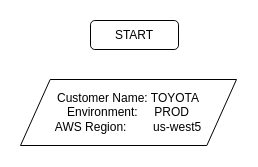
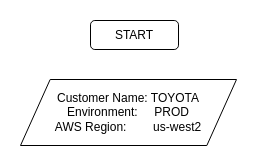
  <mxCell id="0" />
  <mxCell id="1" parent="0" />
  <mxCell id="2" value="START" style="whiteSpace=wrap;html=1;rounded=1;" vertex="1" parent="1"><mxGeometry x="90" y="20" width="88" height="29" as="geometry" /></mxCell>
- <mxCell id="3" value="Customer Name: TOYOTA&lt;div&gt;Environment:&amp;nbsp; &amp;nbsp; &amp;nbsp;PROD&lt;/div&gt;&lt;div&gt;AWS Region:&amp;nbsp; &amp;nbsp; &amp;nbsp; &amp;nbsp; us-west5&lt;/div&gt;" style="shape=parallelogram;perimeter=parallelogramPerimeter;whiteSpace=wrap;html=1;fixedSize=1;size=29.667;" vertex="1" parent="1"><mxGeometry x="20" y="79" width="216" height="66" as="geometry" /></mxCell>
+ <mxCell id="3" value="Customer Name: TOYOTA&lt;div&gt;Environment:&amp;nbsp; &amp;nbsp; &amp;nbsp;PROD&lt;/div&gt;&lt;div&gt;AWS Region:&amp;nbsp; &amp;nbsp; &amp;nbsp; &amp;nbsp; us-west2&lt;/div&gt;" style="shape=parallelogram;perimeter=parallelogramPerimeter;whiteSpace=wrap;html=1;fixedSize=1;size=29.667;" vertex="1" parent="1"><mxGeometry x="20" y="79" width="216" height="66" as="geometry" /></mxCell>
